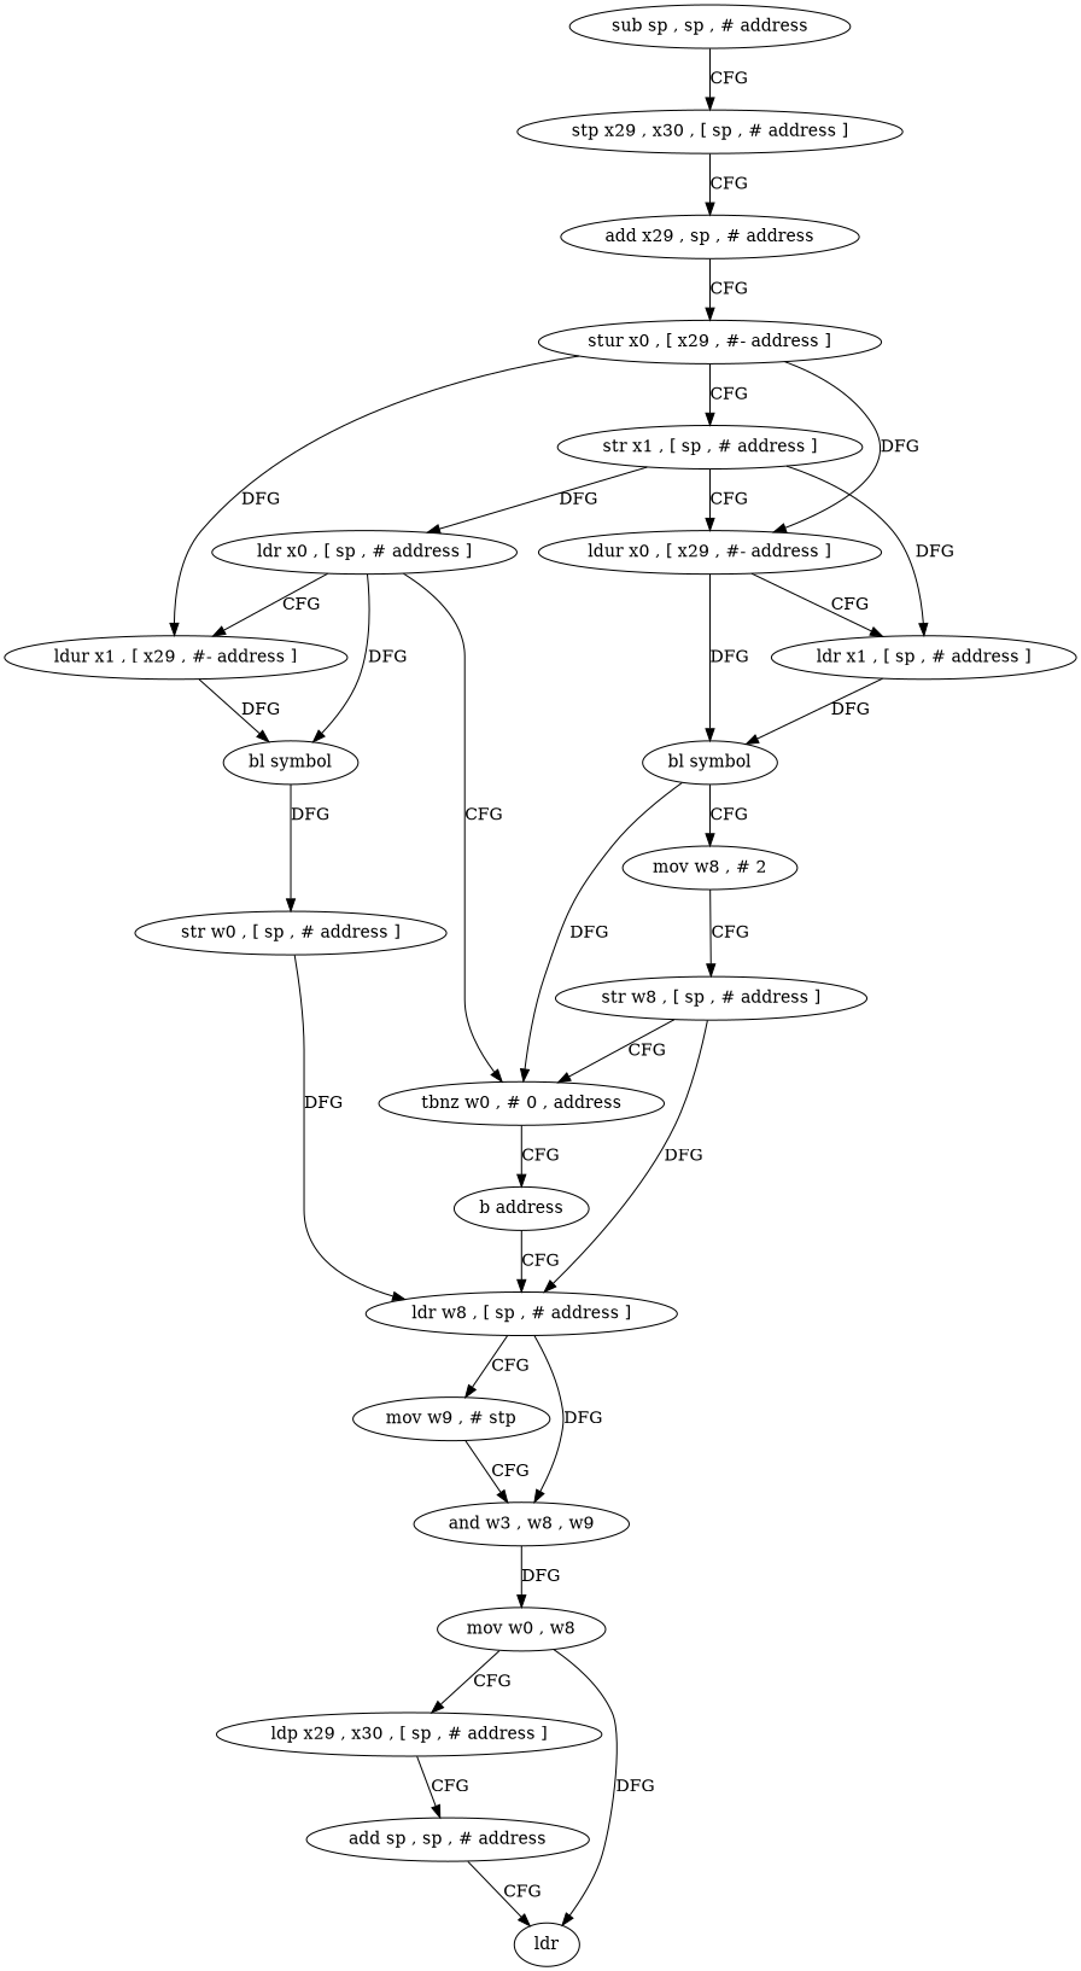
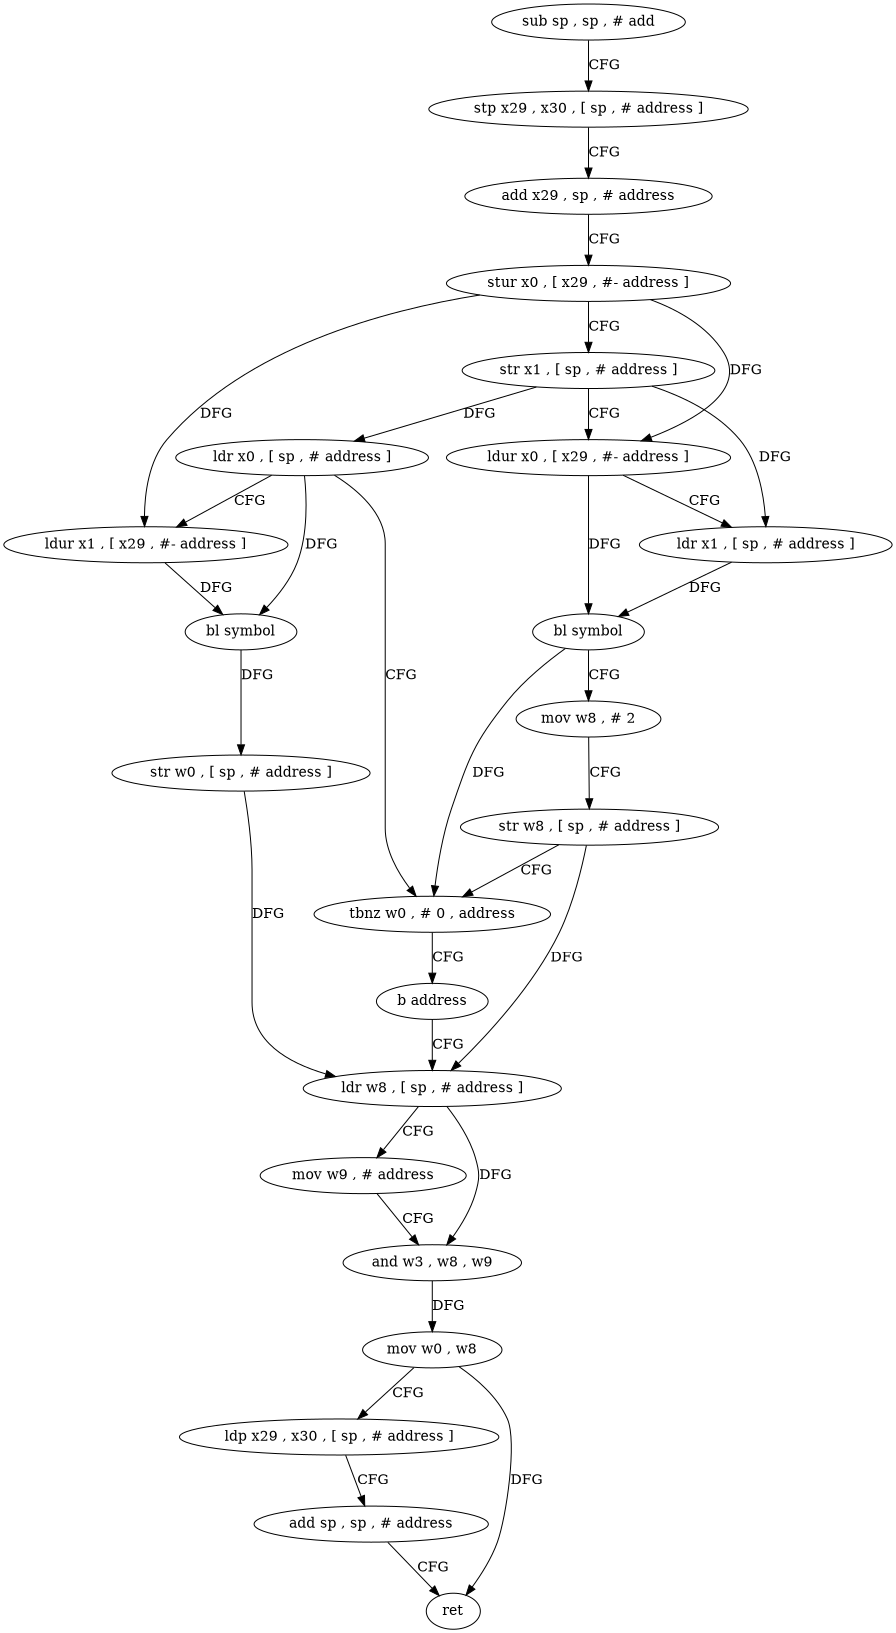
  digraph {
-   n1 [label="sub sp , sp , # address"]
+   n1 [label="sub sp , sp , # add"]
    n2 [label="stp x29 , x30 , [ sp , # address ]"]
    n3 [label="add x29 , sp , # address"]
    n4 [label="stur x0 , [ x29 , #- address ]"]
    n5 [label="str x1 , [ sp , # address ]"]
    n6 [label="ldur x0 , [ x29 , #- address ]"]
    n7 [label="ldur x1 , [ x29 , #- address ]"]
    n8 [label="ldr x1 , [ sp , # address ]"]
    n9 [label="ldr x0 , [ sp , # address ]"]
    n10 [label="bl symbol"]
    n11 [label="bl symbol"]
    n12 [label="tbnz w0 , # 0 , address"]
    n13 [label="mov w8 , # 2"]
    n14 [label="str w8 , [ sp , # address ]"]
    n15 [label="b address"]
    n16 [label="ldr w8 , [ sp , # address ]"]
-   n17 [label="mov w9 , # stp"]
+   n17 [label="mov w9 , # address"]
    n18 [label="and w3 , w8 , w9"]
    n19 [label="str w0 , [ sp , # address ]"]
    n20 [label="mov w0 , w8"]
    n21 [label="ldp x29 , x30 , [ sp , # address ]"]
-   n22 [label=ldr]
+   n22 [label=ret]
    n23 [label="add sp , sp , # address"]
    n1 -> n2 [label=CFG]
    n2 -> n3 [label=CFG]
    n3 -> n4 [label=CFG]
    n4 -> n5 [label=CFG]
    n4 -> n6 [label=DFG]
    n4 -> n7 [label=DFG]
    n5 -> n6 [label=CFG]
    n5 -> n8 [label=DFG]
    n5 -> n9 [label=DFG]
    n6 -> n8 [label=CFG]
    n6 -> n10 [label=DFG]
    n7 -> n11 [label=DFG]
    n8 -> n10 [label=DFG]
    n9 -> n7 [label=CFG]
    n9 -> n11 [label=DFG]
    n9 -> n12 [label=CFG]
    n10 -> n12 [label=DFG]
    n10 -> n13 [label=CFG]
    n11 -> n19 [label=DFG]
    n12 -> n15 [label=CFG]
    n13 -> n14 [label=CFG]
    n14 -> n12 [label=CFG]
    n14 -> n16 [label=DFG]
    n15 -> n16 [label=CFG]
    n16 -> n17 [label=CFG]
    n16 -> n18 [label=DFG]
    n17 -> n18 [label=CFG]
    n18 -> n20 [label=DFG]
    n19 -> n16 [label=DFG]
    n20 -> n21 [label=CFG]
    n20 -> n22 [label=DFG]
    n21 -> n23 [label=CFG]
    n23 -> n22 [label=CFG]
  }
